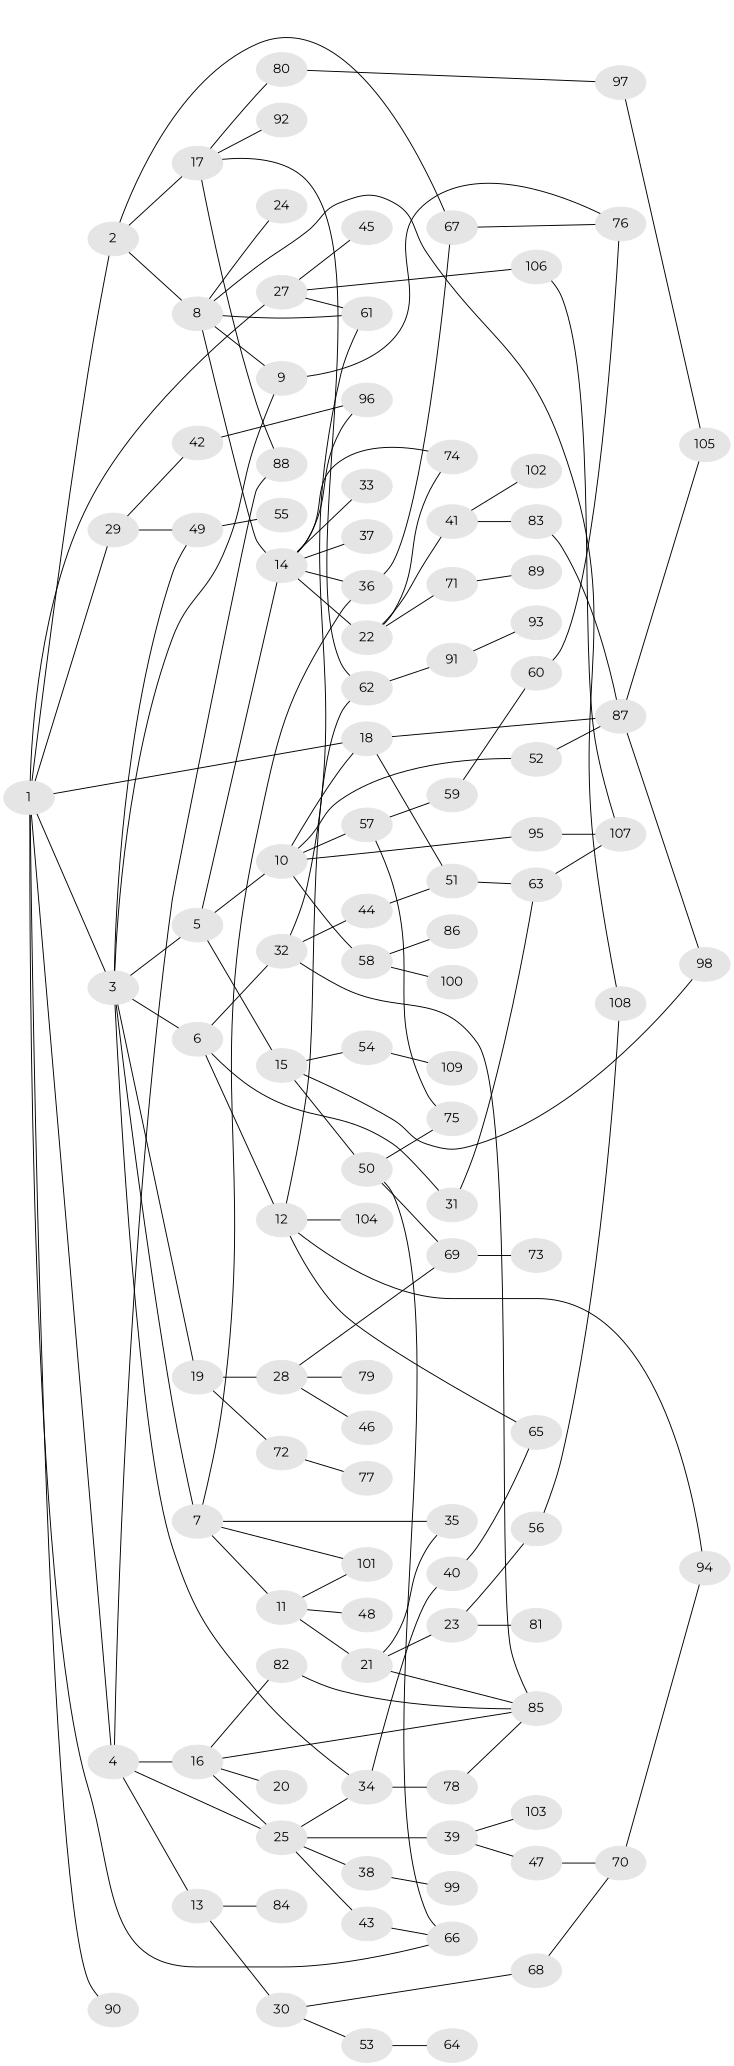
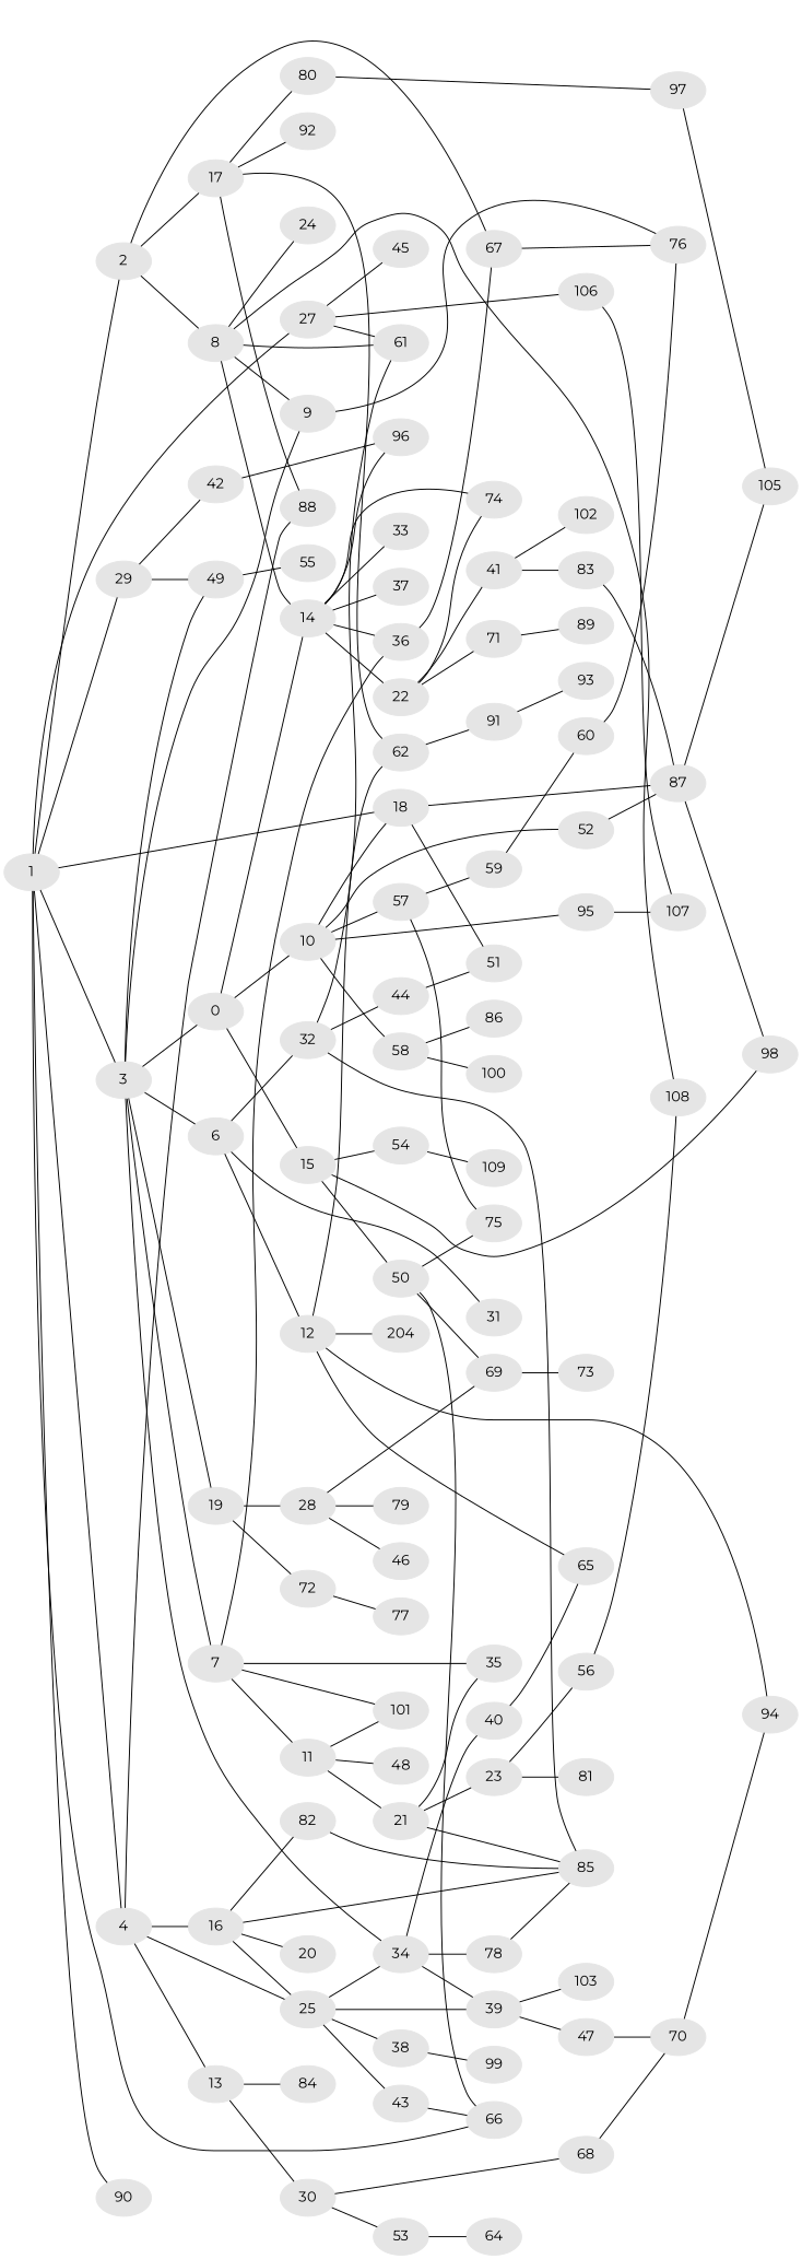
  graph {
    fontname=Montserrat
    rankdir=LR
    node [color=gray90 fontname=Montserrat style=filled]
    edge [fontname=Montserrat]
    1
    2
    3
    4
    18
    27
    29
    66
    90
    8
    17
    67
-   5
+   5 [label=0]
    6
    7
    9
    19
    34
    49
    13
    16
    25
    88
    51
    87
    61
    45
    106
    42
    14
    24
    108
    62
    80
    92
    76
    10
    15
    12
    31
    32
    11
    35
    36
    101
    28
    72
    39
    40
    78
    55
    30
    84
    20
    82
    85
    38
    43
    52
    57
    58
    95
    22
    33
    37
    74
    96
    50
    54
    98
    65
    94
-   104
-   63
+   104 [label=204]
    44
    21
    48
    75
    59
    86
    100
    107
    23
    91
    53
    68
    41
    71
    69
    109
    97
    105
    46
    79
    77
    56
    81
    83
    102
    89
    99
    47
    103
    73
    64
    70
    60
    93
    1 -- 2
    1 -- 3
    1 -- 4
    1 -- 18
    1 -- 27
    1 -- 29
    1 -- 66
    1 -- 90
    2 -- 8
    2 -- 17
    2 -- 67
    3 -- 5
    3 -- 6
    3 -- 7
    3 -- 9
    3 -- 19
    3 -- 34
    3 -- 49
    4 -- 13
    4 -- 16
    4 -- 25
    4 -- 88
    18 -- 51
    18 -- 87
    27 -- 61
    27 -- 45
    27 -- 106
    29 -- 49
    29 -- 42
    8 -- 9
    8 -- 61
    8 -- 14
    8 -- 24
    8 -- 108
    17 -- 88
    17 -- 62
    17 -- 80
    17 -- 92
    67 -- 76
    5 -- 14
    5 -- 10
    5 -- 15
    6 -- 12
    6 -- 31
    6 -- 32
    7 -- 11
    7 -- 35
    7 -- 36
    7 -- 101
    9 -- 76
    19 -- 28
    19 -- 72
+   34 -- 39
    34 -- 40
    34 -- 78
    49 -- 55
    13 -- 30
    13 -- 84
    16 -- 25
    16 -- 20
    16 -- 82
    16 -- 85
    25 -- 34
    25 -- 39
    25 -- 38
    25 -- 43
-   51 -- 63
    87 -- 98
    87 -- 105
    106 -- 107
    42 -- 96
    14 -- 36
    14 -- 22
    14 -- 33
    14 -- 37
    14 -- 74
    14 -- 96
    62 -- 91
    80 -- 97
    10 -- 18
    10 -- 52
    10 -- 57
    10 -- 58
    10 -- 95
    15 -- 50
    15 -- 54
    15 -- 98
    12 -- 62
    12 -- 65
    12 -- 94
    12 -- 104
-   31 -- 63
    32 -- 61
    32 -- 85
    32 -- 44
    11 -- 101
    11 -- 21
    11 -- 48
    36 -- 67
    28 -- 69
    28 -- 46
    28 -- 79
    72 -- 77
    39 -- 47
    39 -- 103
    40 -- 65
    78 -- 85
    30 -- 53
    30 -- 68
    82 -- 85
    38 -- 99
    43 -- 66
    52 -- 87
    57 -- 75
    57 -- 59
    58 -- 86
    58 -- 100
    95 -- 107
    22 -- 74
    22 -- 41
    22 -- 71
    50 -- 66
    50 -- 75
    50 -- 69
    54 -- 109
-   63 -- 107
    44 -- 51
    21 -- 35
    21 -- 85
    21 -- 23
    59 -- 60
    23 -- 56
    23 -- 81
    91 -- 93
    53 -- 64
    68 -- 70
    41 -- 83
    41 -- 102
    71 -- 89
    69 -- 73
    97 -- 105
    56 -- 108
    83 -- 87
    47 -- 70
    70 -- 94
    60 -- 76
  }
